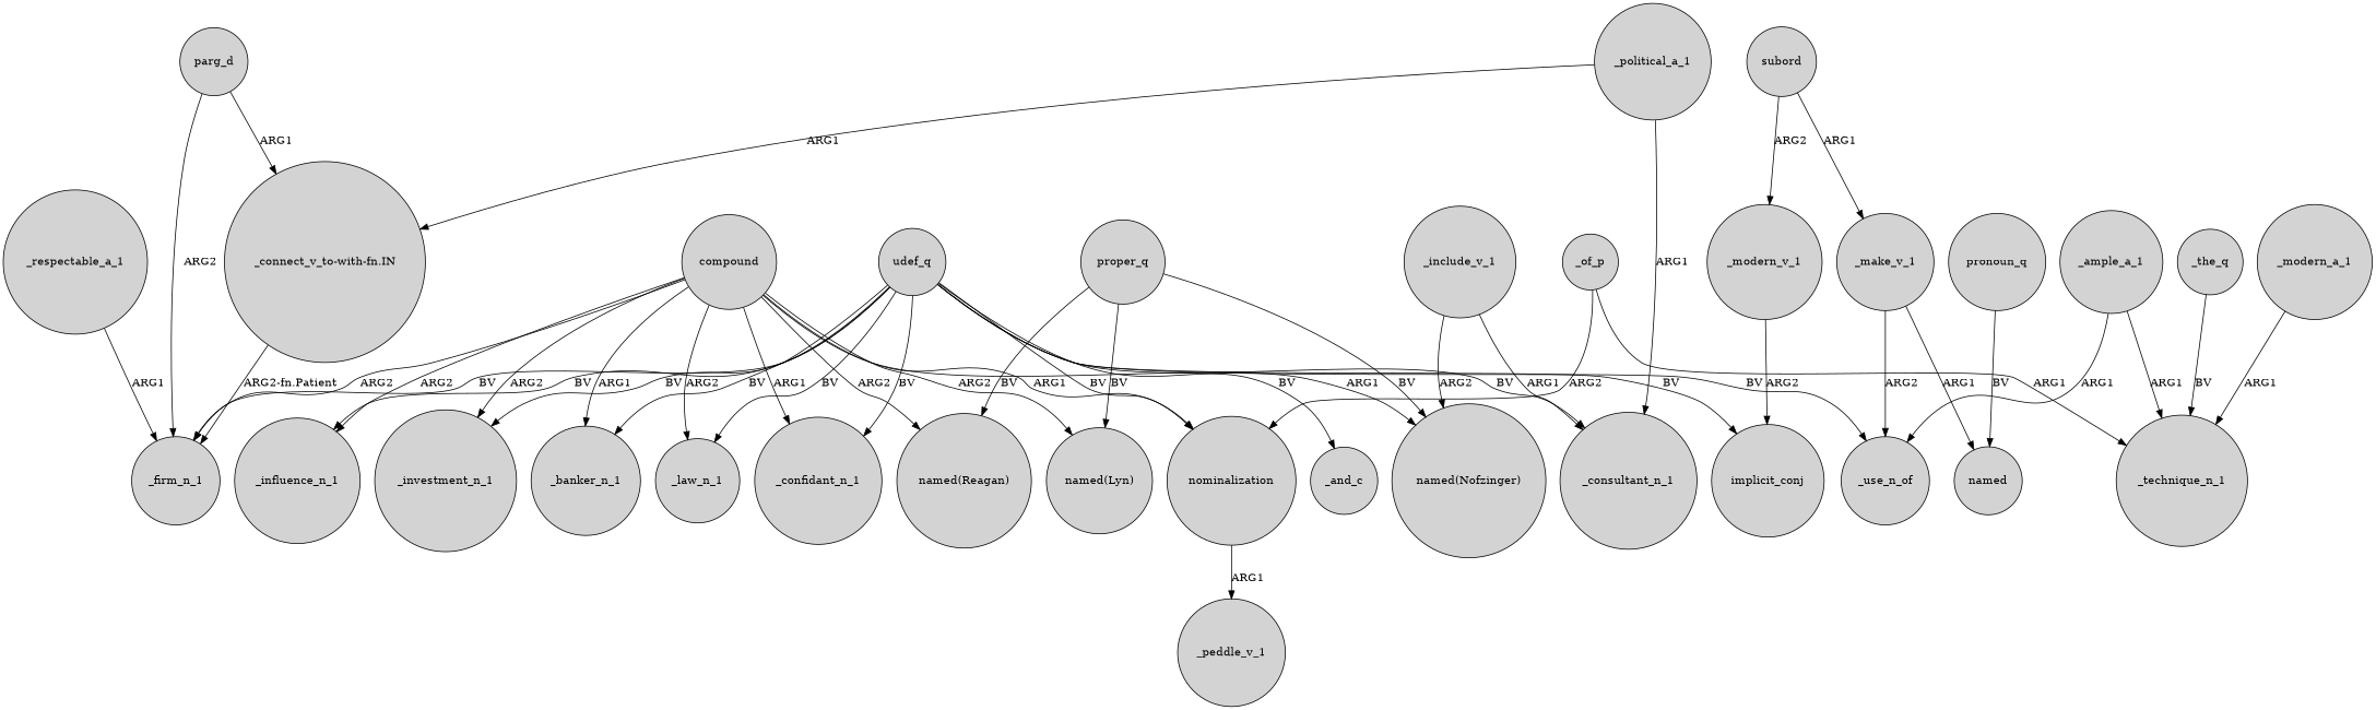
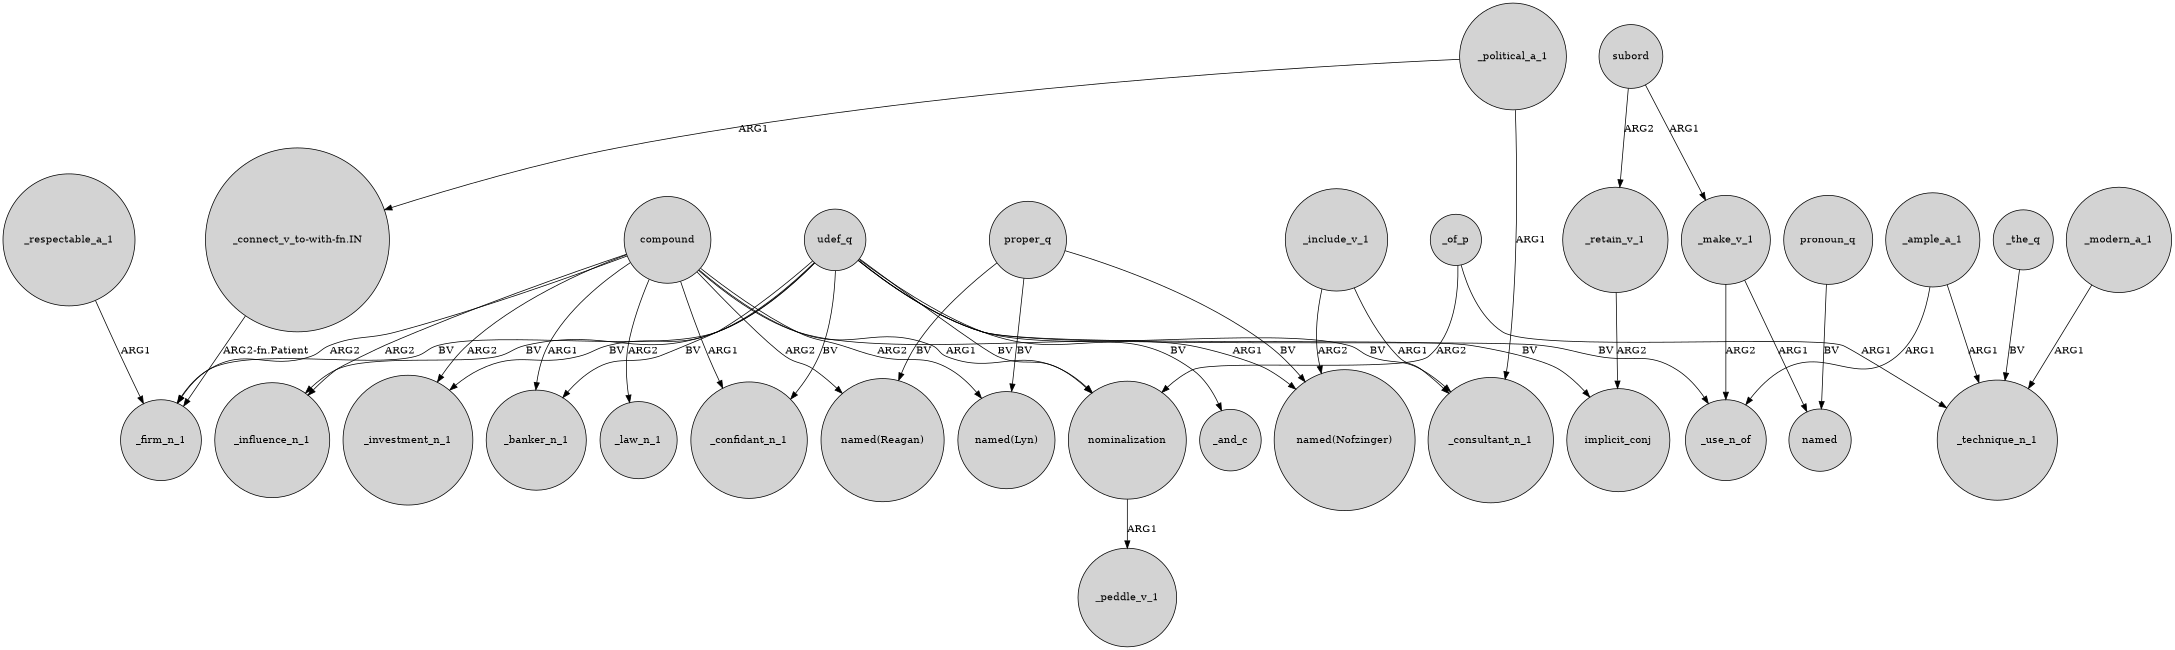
  digraph {
    node [shape=circle style=filled]
    _political_a_1
    "_connect_v_to-with-fn.IN"
    _consultant_n_1
    _firm_n_1
    nominalization
    _peddle_v_1
    compound
    "named(Lyn)"
    "named(Nofzinger)"
    _investment_n_1
    _law_n_1
    _confidant_n_1
    _influence_n_1
    _banker_n_1
    "named(Reagan)"
    _respectable_a_1
    udef_q
    _use_n_of
    implicit_conj
    _and_c
    _include_v_1
-   _retain_v_1 [label=_modern_v_1]
+   _retain_v_1
    _make_v_1
    n24 [label=named]
    proper_q
    pronoun_q
    _the_q
    _technique_n_1
    _of_p
    _ample_a_1
    _modern_a_1
    subord
-   parg_d
    _political_a_1 -> "_connect_v_to-with-fn.IN" [label=ARG1]
    _political_a_1 -> _consultant_n_1 [label=ARG1]
    "_connect_v_to-with-fn.IN" -> _firm_n_1 [label="ARG2-fn.Patient"]
    nominalization -> _peddle_v_1 [label=ARG1]
    compound -> _firm_n_1 [label=ARG2]
    compound -> nominalization [label=ARG1]
    compound -> "named(Lyn)" [label=ARG2]
    compound -> "named(Nofzinger)" [label=ARG1]
    compound -> _investment_n_1 [label=ARG2]
    compound -> _law_n_1 [label=ARG2]
    compound -> _confidant_n_1 [label=ARG1]
    compound -> _influence_n_1 [label=ARG2]
    compound -> _banker_n_1 [label=ARG1]
    compound -> "named(Reagan)" [label=ARG2]
    _respectable_a_1 -> _firm_n_1 [label=ARG1]
    udef_q -> _consultant_n_1 [label=BV]
    udef_q -> _firm_n_1 [label=BV]
    udef_q -> nominalization [label=BV]
    udef_q -> _investment_n_1 [label=BV]
-   udef_q -> _law_n_1 [label=BV]
    udef_q -> _confidant_n_1 [label=BV]
    udef_q -> _influence_n_1 [label=BV]
    udef_q -> _banker_n_1 [label=BV]
    udef_q -> _use_n_of [label=BV]
    udef_q -> implicit_conj [label=BV]
    udef_q -> _and_c [label=BV]
    _include_v_1 -> _consultant_n_1 [label=ARG1]
    _include_v_1 -> "named(Nofzinger)" [label=ARG2]
    _retain_v_1 -> implicit_conj [label=ARG2]
    _make_v_1 -> _use_n_of [label=ARG2]
    _make_v_1 -> n24 [label=ARG1]
    proper_q -> "named(Lyn)" [label=BV]
    proper_q -> "named(Nofzinger)" [label=BV]
    proper_q -> "named(Reagan)" [label=BV]
    pronoun_q -> n24 [label=BV]
    _the_q -> _technique_n_1 [label=BV]
    _of_p -> nominalization [label=ARG2]
    _of_p -> _technique_n_1 [label=ARG1]
    _ample_a_1 -> _use_n_of [label=ARG1]
    _ample_a_1 -> _technique_n_1 [label=ARG1]
    _modern_a_1 -> _technique_n_1 [label=ARG1]
    subord -> _retain_v_1 [label=ARG2]
    subord -> _make_v_1 [label=ARG1]
-   parg_d -> "_connect_v_to-with-fn.IN" [label=ARG1]
-   parg_d -> _firm_n_1 [label=ARG2]
  }
